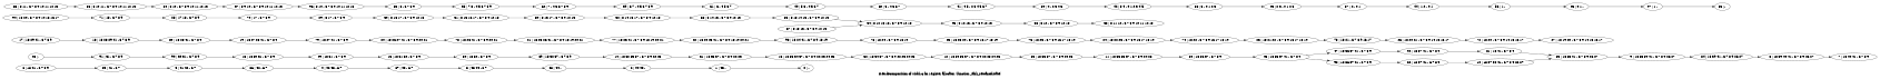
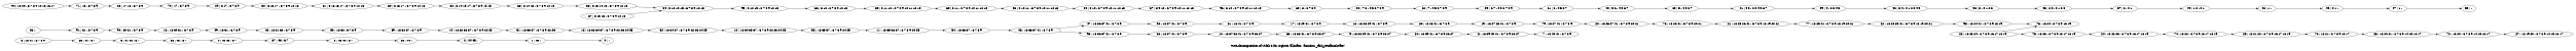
  digraph {
    label="Tree-decomposition of width 3 for register allocator (function _task_setcancelstate)"
    rankdir=LR
    n1 [label="0 | : "]
    n2 [label="1 | 45 : "]
    n3 [label="2 | 44 45 : "]
    n4 [label="3 | 43 44 : 6 7 "]
    n5 [label="88 | 44 : "]
    n6 [label="4 | 42 43 : 6 7 "]
    n7 [label="87 | 43 : 6 7 "]
    n8 [label="5 | 41 42 : 6 7 "]
    n9 [label="86 | 42 : 6 7 "]
    n10 [label="6 | 18 41 : 6 7 8 9 "]
    n11 [label="85 | 41 : 6 7 "]
    n12 [label="7 | 18 40 41 : 6 7 8 9 "]
    n13 [label="8 | 18 39 40 41 : 6 7 8 9 26 27 "]
    n14 [label="9 | 18 38 39 41 : 6 7 8 9 26 27 "]
    n15 [label="84 | 18 39 41 : 6 7 8 9 26 27 "]
    n16 [label="10 | 18 37 38 41 : 6 7 8 9 26 27 "]
    n17 [label="83 | 18 38 41 : 6 7 8 9 26 27 "]
    n18 [label="11 | 18 35 36 37 : 6 7 8 9 24 25 "]
    n19 [label="54 | 18 36 37 : 6 7 8 9 "]
    n20 [label="46 | 18 36 37 41 : 6 7 8 9 "]
    n21 [label="12 | 18 34 35 37 : 6 7 8 9 22 23 24 25 "]
    n22 [label="53 | 18 35 37 : 6 7 8 9 24 25 "]
    n23 [label="13 | 18 33 34 37 : 6 7 8 9 22 23 24 25 "]
    n24 [label="52 | 18 34 37 : 6 7 8 9 22 23 24 25 "]
    n25 [label="14 | 18 32 33 37 : 6 7 8 9 22 23 "]
    n26 [label="51 | 18 33 37 : 6 7 8 9 22 23 "]
    n27 [label="15 | 18 31 32 : 6 7 8 9 "]
    n28 [label="50 | 18 32 : 6 7 8 9 "]
    n29 [label="89 | 18 32 37 : 6 7 8 9 "]
    n30 [label="16 | 18 30 31 : 6 7 8 9 "]
    n31 [label="49 | 18 31 : 6 7 8 9 "]
    n32 [label="17 | 18 29 41 : 6 7 8 9 "]
    n33 [label="18 | 18 28 29 41 : 6 7 8 9 "]
    n34 [label="80 | 18 28 41 : 6 7 8 9 "]
    n35 [label="19 | 18 27 28 41 : 6 7 8 9 "]
    n36 [label="79 | 18 27 41 : 6 7 8 9 "]
    n37 [label="20 | 18 26 27 41 : 6 7 8 9 20 21 "]
    n38 [label="78 | 18 26 41 : 6 7 8 9 20 21 "]
    n39 [label="21 | 18 25 26 41 : 6 7 8 9 18 19 20 21 "]
    n40 [label="77 | 18 25 41 : 6 7 8 9 18 19 20 21 "]
    n41 [label="22 | 18 24 25 41 : 6 7 8 9 18 19 20 21 "]
    n42 [label="93 | 18 24 41 : 6 7 8 9 18 19 "]
    n43 [label="76 | 18 24 : 6 7 8 9 18 19 "]
    n44 [label="23 | 18 23 24 : 6 7 8 9 16 17 18 19 "]
    n45 [label="75 | 18 23 : 6 7 8 9 16 17 18 19 "]
    n46 [label="24 | 18 22 23 : 6 7 8 9 16 17 18 19 "]
    n47 [label="74 | 18 22 : 6 7 8 9 16 17 18 19 "]
    n48 [label="25 | 18 21 22 : 6 7 8 9 16 17 18 19 "]
    n49 [label="73 | 18 21 : 6 7 8 9 16 17 "]
    n50 [label="26 | 18 20 21 : 6 7 8 9 14 15 16 17 "]
    n51 [label="72 | 18 20 : 6 7 8 9 14 15 16 17 "]
    n52 [label="27 | 18 19 20 : 6 7 8 9 14 15 16 17 "]
    n53 [label="94 | 18 20 : 6 7 8 9 14 15 16 17 "]
    n54 [label="71 | 18 : 6 7 8 9 "]
    n55 [label="28 | 17 18 : 6 7 8 9 "]
    n56 [label="70 | 17 : 6 7 8 9 "]
    n57 [label="29 | 8 17 : 6 7 8 9 "]
    n58 [label="30 | 8 16 17 : 6 7 8 9 12 13 "]
    n59 [label="31 | 8 15 16 17 : 6 7 8 9 12 13 "]
    n60 [label="69 | 8 15 17 : 6 7 8 9 12 13 "]
    n61 [label="32 | 8 14 15 17 : 6 7 8 9 12 13 "]
    n62 [label="68 | 8 14 15 : 6 7 8 9 12 13 "]
    n63 [label="33 | 8 13 14 15 : 6 7 8 9 12 13 "]
    n64 [label="34 | 8 12 13 15 : 6 7 8 9 12 13 "]
    n65 [label="67 | 8 13 15 : 6 7 8 9 12 13 "]
    n66 [label="95 | 8 12 15 : 6 7 8 9 12 13 "]
    n67 [label="66 | 8 12 : 6 7 8 9 12 13 "]
    n68 [label="35 | 8 11 12 : 6 7 8 9 10 11 12 13 "]
    n69 [label="65 | 8 11 : 6 7 8 9 10 11 12 13 "]
    n70 [label="36 | 8 10 11 : 6 7 8 9 10 11 12 13 "]
    n71 [label="64 | 8 10 : 6 7 8 9 10 11 12 13 "]
    n72 [label="37 | 8 9 10 : 6 7 8 9 10 11 12 13 "]
    n73 [label="96 | 8 10 : 6 7 8 9 10 11 12 13 "]
    n74 [label="63 | 8 : 6 7 8 9 "]
    n75 [label="38 | 7 8 : 4 5 6 7 8 9 "]
    n76 [label="62 | 7 : 4 5 6 7 8 9 "]
    n77 [label="39 | 6 7 : 4 5 6 7 8 9 "]
    n78 [label="61 | 6 : 4 5 6 7 "]
    n79 [label="40 | 5 6 : 4 5 6 7 "]
    n80 [label="60 | 5 : 4 5 6 7 "]
    n81 [label="41 | 4 5 : 2 3 4 5 6 7 "]
    n82 [label="59 | 4 : 2 3 4 5 "]
    n83 [label="42 | 3 4 : 0 1 2 3 4 5 "]
    n84 [label="58 | 3 : 0 1 2 3 "]
    n85 [label="43 | 2 3 : 0 1 2 3 "]
    n86 [label="57 | 2 : 0 1 "]
    n87 [label="44 | 1 2 : 0 1 "]
    n88 [label="56 | 1 : "]
    n89 [label="45 | 0 1 : "]
    n90 [label="97 | 1 : "]
    n91 [label="55 | : "]
    n92 [label="47 | 18 36 37 41 : 6 7 8 9 "]
    n93 [label="98 | 18 36 37 41 : 6 7 8 9 "]
    n94 [label="92 | 18 37 41 : 6 7 8 9 "]
    n95 [label="82 | 18 37 41 : 6 7 8 9 "]
    n96 [label="81 | 18 41 : 6 7 8 9 "]
    n97 [label="48 | : "]
    n98 [label="91 | 31 : 6 7 8 9 "]
    n99 [label="90 | 30 31 : 6 7 8 9 "]
    n2 -> n1
    n3 -> n2
    n4 -> n5
    n5 -> n3
    n6 -> n7
    n7 -> n4
    n8 -> n9
    n9 -> n6
    n10 -> n11
    n11 -> n8
    n13 -> n12
    n14 -> n15
    n15 -> n13
    n16 -> n17
    n17 -> n14
    n18 -> n19
    n19 -> n20
    n20 -> n92
    n20 -> n93
    n21 -> n22
    n22 -> n18
    n23 -> n24
    n24 -> n21
    n25 -> n26
    n26 -> n23
    n27 -> n28
    n28 -> n29
    n29 -> n25
    n30 -> n31
    n31 -> n27
    n32 -> n33
    n33 -> n34
    n34 -> n35
    n35 -> n36
    n36 -> n37
    n37 -> n38
    n38 -> n39
    n39 -> n40
    n40 -> n41
    n41 -> n42
    n42 -> n43
-   n43 -> n44
+   n44 -> n43
    n44 -> n45
    n45 -> n46
    n46 -> n47
    n47 -> n48
    n48 -> n49
    n49 -> n50
    n50 -> n51
    n51 -> n52
    n53 -> n54
    n54 -> n55
    n55 -> n56
    n56 -> n57
    n57 -> n58
    n58 -> n59
    n59 -> n60
    n60 -> n61
    n61 -> n62
    n62 -> n63
    n63 -> n64
    n64 -> n66
    n65 -> n64
    n66 -> n67
    n67 -> n68
+   n68 -> n69
    n69 -> n70
    n70 -> n71
    n71 -> n72
    n72 -> n73
    n73 -> n74
    n74 -> n75
    n75 -> n76
    n76 -> n77
    n77 -> n78
    n78 -> n79
    n79 -> n80
    n80 -> n81
    n81 -> n82
    n82 -> n83
    n83 -> n84
    n84 -> n85
    n85 -> n86
    n86 -> n87
    n87 -> n88
    n88 -> n89
    n89 -> n90
    n90 -> n91
    n92 -> n94
    n93 -> n95
    n94 -> n96
    n95 -> n16
-   n96 -> n17
+   n96 -> n32
    n97 -> n98
    n98 -> n99
    n99 -> n30
  }
